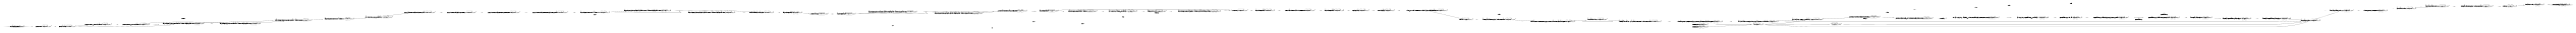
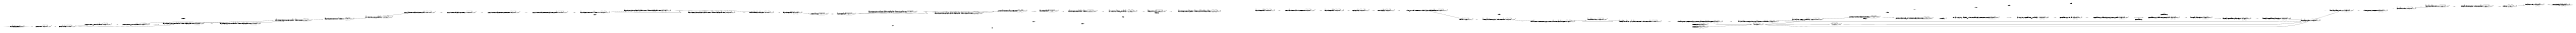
  digraph {
    rankdir=LR
    node [fillcolor=white shape=ellipse style=filled]
    edge [style=bold]
    n1 [label="Map<String,String> expectedTaskProps = new HashMap<>()@@@51@@@['0', '0', '1']"]
    n2 [label="expectedTaskProps.put(\"foo\",\"bar\")@@@52@@@['0', '0', '1']"]
    n3 [label="assertEquals(expectedTaskProps,taskConfigs.get(0))@@@56@@@['0', '0', '1']"]
    n4 [label="assertEquals(expectedTaskProps,taskConfigs.get(1))@@@57@@@['0', '0', '1']"]
    n5 [label="expectedTaskProps.put(TaskConfig.TASK_CLASS_CONFIG,.getName())@@@53@@@['0', '0', '1']"]
    n6 [label="assertStatistics(worker,1,0)@@@58@@@['1', '1', '1']"]
    n7 [label="expectConverters()@@@3@@@['1', '1', '1']"]
    n8 [label="expectStartStorage()@@@4@@@['1', '1', '1']"]
    n9 [label="Connector connector = PowerMock.createMock()@@@5@@@['1', '0', '1']"]
    n10 [label="EasyMock.expect(plugins.currentThreadLoader()).andReturn(delegatingLoader).times(2)@@@5@@@['1', '1', '0']"]
    n11 [label="connector.start(props)@@@19@@@['1', '1', '1']"]
    n12 [label="EasyMock.expectLastCall()@@@20@@@['1', '1', '1']"]
    n13 [label="EasyMock.expect(Plugins.compareAndSwapLoaders(delegatingLoader)).andReturn(pluginLoader).times(2)@@@19@@@['1', '1', '0']"]
    n14 [label="EasyMock.expect(Plugins.compareAndSwapLoaders(delegatingLoader)).andReturn(pluginLoader).times(3)@@@21@@@['0', '0', '1']"]
    n15 [label="ConnectorContext ctx = PowerMock.createMock()@@@6@@@['1', '0', '1']"]
    n16 [label="EasyMock.expect(plugins.newConnector(.getName())).andReturn(connector)@@@8@@@['1', '1', '1']"]
    n17 [label="EasyMock.expect(plugins.currentThreadLoader()).andReturn(delegatingLoader).times(3)@@@7@@@['0', '0', '1']"]
    n18 [label="worker.startConnector(CONNECTOR_ID,props,ctx,connectorStatusListener,TargetState.STARTED)@@@42@@@['1', '1', '1']"]
    n19 [label="worker.startConnector(CONNECTOR_ID,props,ctx,connectorStatusListener,TargetState.STARTED)@@@38@@@['1', '1', '1']"]
    n20 [label="EasyMock.expect(connector.version()).andReturn(\"1.0\")@@@9@@@['1', '1', '1']"]
    n21 [label="assertStartupStatistics(worker,1,0,0,0)@@@59@@@['1', '1', '1']"]
    n22 [label="worker.stopConnector(CONNECTOR_ID)@@@60@@@['1', '1', '1']"]
    n23 [label="assertStatistics(worker,0,0)@@@61@@@['1', '1', '1']"]
    n24 [label="assertEquals(Collections.emptySet(),worker.connectorNames())@@@37@@@['1', '1', '1']"]
    n25 [label="fail(\"Should have thrown exception when trying to add connector with same name.\")@@@43@@@['1', '1', '1']"]
    n26 [label="assertStatistics(worker,1,0)@@@39@@@['0', '0', '1']"]
    n27 [label="assertEquals(new HashSet<>(Arrays.asList(CONNECTOR_ID)),worker.connectorNames())@@@40@@@['1', '1', '1']"]
    n28 [label="Map<String,String> props = new HashMap<>()@@@10@@@['1', '1', '1']"]
    n29 [label="Map<String,String> connProps = new HashMap<>(props)@@@47@@@['0', '0', '1']"]
    n30 [label="props.put(SinkConnectorConfig.TOPICS_CONFIG,\"foo,bar\")@@@11@@@['1', '1', '1']"]
    n31 [fillcolor=lightgray label="testStartAndStopConnector['1', '0', '0']" shape=diamond]
    n32 [label="assertStatistics(worker,0,0)@@@65@@@['1', '1', '1']"]
    n33 [fillcolor=lightgray label="PowerMock.verifyAll()@@@66@@@['1', '1', '1']"]
    n34 [label="ConnectorConfig connConfig = new SinkConnectorConfig(plugins,connProps)@@@49@@@['0', '0', '1']"]
    n35 [label="connProps.put(ConnectorConfig.TASKS_MAX_CONFIG,\"2\")@@@48@@@['0', '0', '1']"]
    n36 [label="worker = new Worker(WORKER_ID,new MockTime(),plugins,config,offsetBackingStore)@@@34@@@['1', '1', '1']"]
    n37 [label="worker.start()@@@35@@@['1', '1', '1']"]
    n38 [label="assertStartupStatistics(worker,1,0,0,0)@@@62@@@['1', '1', '1']"]
    n39 [label="assertEquals(Collections.emptySet(),worker.connectorNames())@@@63@@@['1', '1', '1']"]
    n40 [label="assertEquals(2,taskConfigs.size())@@@55@@@['0', '0', '1']"]
    n41 [label="connectorStatusListener.onShutdown(CONNECTOR_ID)@@@30@@@['1', '1', '1']"]
    n42 [label="EasyMock.expectLastCall()@@@31@@@['1', '1', '1']"]
    n43 [label="expectStopStorage()@@@32@@@['1', '1', '1']"]
    n44 [label="props.put(ConnectorConfig.NAME_CONFIG,CONNECTOR_ID)@@@13@@@['1', '1', '1']"]
    n45 [label="props.put(ConnectorConfig.CONNECTOR_CLASS_CONFIG,.getName())@@@14@@@['1', '1', '1']"]
    n46 [label="EasyMock.expect(connector.version()).andReturn(\"1.0\")@@@15@@@['1', '1', '1']"]
    n47 [label="PowerMock.replayAll()@@@33@@@['1', '1', '1']"]
    n48 [label="expectedTaskProps.put(SinkTask.TOPICS_CONFIG,\"foo,bar\")@@@54@@@['0', '0', '1']"]
    n49 [label="connectorStatusListener.onStartup(CONNECTOR_ID)@@@22@@@['1', '1', '1']"]
    n50 [label="EasyMock.expectLastCall()@@@23@@@['1', '1', '1']"]
    n51 [label="EasyMock.expect(connector.taskClass()).andReturn()@@@24@@@['0', '0', '1']"]
    n52 [label="Map<String,String> taskProps = new HashMap<>()@@@25@@@['0', '0', '1']"]
    n53 [label="taskProps.put(\"foo\",\"bar\")@@@26@@@['0', '0', '1']"]
    n54 [label="EasyMock.expect(connector.taskConfigs(2)).andReturn(Arrays.asList(taskProps,taskProps))@@@27@@@['0', '0', '1']"]
    n55 [label="worker.stop()@@@64@@@['1', '1', '1']"]
    n56 [label="ConnectException e@@@37@@@['0', '1', '0']" shape=diamond]
    n57 [label="{}@@@45@@@['1', '1', '1']"]
    n58 [label="{}@@@39@@@['1', '0', '0']"]
-   n59 [label="connector.stop()@@@28@@@['1', '1', '1']"]
    n60 [label="List<Map<String,String>> taskConfigs = worker.connectorTaskConfigs(CONNECTOR_ID,connConfig)@@@50@@@['0', '0', '1']"]
    n61 [label="props.put(ConnectorConfig.TASKS_MAX_CONFIG,\"1\")@@@12@@@['1', '1', '1']"]
    n62 [label="EasyMock.expectLastCall()@@@18@@@['1', '1', '1']"]
    n63 [label="EasyMock.expectLastCall()@@@29@@@['1', '1', '1']"]
    n64 [label="ConnectException e@@@45@@@['0', '0', '1']" shape=diamond]
    n65 [label="EasyMock.expect(plugins.compareAndSwapLoaders(connector)).andReturn(delegatingLoader).times(2)@@@14@@@['1', '1', '0']"]
    n66 [label="EasyMock.expect(plugins.compareAndSwapLoaders(connector)).andReturn(delegatingLoader).times(3)@@@16@@@['0', '0', '1']"]
    n67 [label="connector.initialize(EasyMock.anyObject())@@@17@@@['1', '1', '1']"]
    n1 -> n2
    n1 -> n3 [label=expectedTaskProps style=solid]
    n1 -> n4 [label=expectedTaskProps style=solid]
    n2 -> n5
    n3 -> n4
    n4 -> n6
    n5 -> n48
    n6 -> n21
    n7 -> n8
    n8 -> n9
    n8 -> n10
    n9 -> n15
    n9 -> n16 [label=connector style=solid]
    n10 -> n16
    n10 -> n17 [label=0 style=dashed]
    n11 -> n12
    n12 -> n13
    n12 -> n14
    n13 -> n14 [label=0 style=dashed]
    n13 -> n49
    n14 -> n49
    n15 -> n10
    n15 -> n17
    n15 -> n18 [label=ctx style=solid]
    n15 -> n19 [label=ctx style=solid]
    n16 -> n20
    n17 -> n16
    n18 -> n25
    n19 -> n26
    n19 -> n27
    n20 -> n28
    n21 -> n22
    n22 -> n23 [style=solid]
    n23 -> n38
    n24 -> n19
    n25 -> n6
    n25 -> n29
    n26 -> n27
    n27 -> n18
    n28 -> n11 [label=props style=solid]
    n28 -> n18 [label=props style=solid]
    n28 -> n19 [label=props style=solid]
    n28 -> n29 [label=props style=solid]
    n28 -> n30
    n29 -> n34 [label=connProps style=solid]
    n29 -> n35
    n30 -> n61
    n31 -> n7
    n32 -> n33
    n34 -> n60 [label=connConfig style=solid]
    n34 -> n60
    n35 -> n34
    n36 -> n6 [label=worker style=solid]
    n36 -> n21 [label=worker style=solid]
    n36 -> n23 [label=worker style=solid]
    n36 -> n26 [label=worker style=solid]
    n36 -> n32 [label=worker style=solid]
    n36 -> n37
    n36 -> n38 [label=worker style=solid]
    n37 -> n24
    n38 -> n39
    n39 -> n55
    n40 -> n3
    n41 -> n42
    n42 -> n43
    n43 -> n47
    n44 -> n45
    n45 -> n46
    n46 -> n65
    n46 -> n66
    n47 -> n36
    n48 -> n40
    n49 -> n50
    n50 -> n51
-   n50 -> n59
    n51 -> n52
    n52 -> n53
    n52 -> n54 [label=taskProps style=solid]
    n53 -> n54
-   n54 -> n59
    n55 -> n32
    n56 -> n57
    n57 -> n6
    n57 -> n29
    n57 -> n58
    n58 -> n6
-   n59 -> n63
    n60 -> n1
    n61 -> n44
    n62 -> n11
    n63 -> n41
    n64 -> n57
    n65 -> n66 [label=0 style=dashed]
    n65 -> n67
    n66 -> n67
    n67 -> n62
  }
